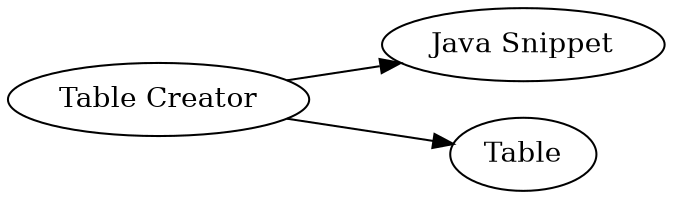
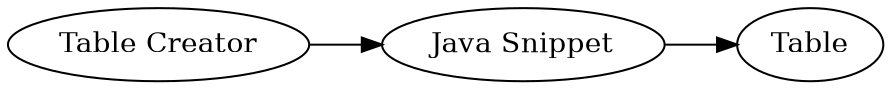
  digraph {
    rankdir=LR
    n1 [label="Java Snippet"]
    n2 [label=Table]
    n3 [label="Table Creator"]
-   n3 -> n2
+   n1 -> n2
    n3 -> n1
  }
